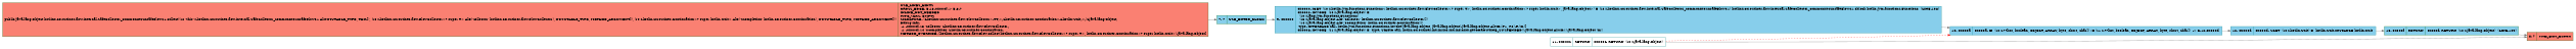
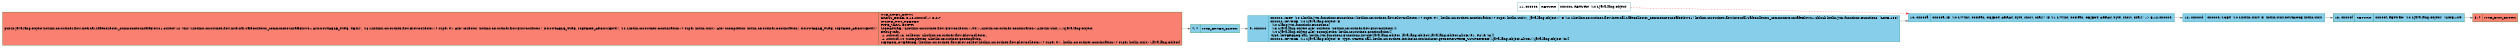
  digraph {
    rankdir=LR
    node [color=darkgreen fillcolor=skyblue shape=record style=filled]
    edge [color=gray40]
-   n1 [label="{7\:\ ?|USE_ENTER_BLOCK\l}"]
+   n1 [label="{7\:\ ?|MTH_ENTER_BLOCK\l}"]
    n2 [color=teal label="{9\:\ 0x0000|0x0000: IGET  (r0 I:kotlin.jvm.functions.Function2\<kotlinx.coroutines.flow.FlowCollector\<? super T\>, kotlin.coroutines.Continuation\<? super kotlin.Unit\>, java.lang.Object\>) = (r2 I:kotlinx.coroutines.flow.internal.SafeCollector_commonKt$unsafeFlow$1) kotlinx.coroutines.flow.internal.SafeCollector_commonKt$unsafeFlow$1.$block kotlin.jvm.functions.Function2  (LINE:108)\l0x0002: INVOKE  (r0 I:java.lang.Object) = \l  (r0 I:lang.jvm.functions.Function2)\l  (r3 I:java.lang.Object A[D('collector' kotlinx.coroutines.flow.FlowCollector)])\l  (r4 I:java.lang.Object A[D('$completion' kotlin.coroutines.Continuation)])\l type: INTERFACE call: kotlin.jvm.functions.Function2.invoke(java.lang.Object, java.lang.Object):java.lang.Object A[MD:(P1, P2):R (m)]\l0x0006: INVOKE  (r1 I:java.lang.Object) =  type: STATIC call: kotlin.coroutines.intrinsics.IntrinsicsKt.getCOROUTINE_SUSPENDED():java.lang.Object A[MD:():java.lang.Object (m)]\l}"]
    n3 [color=teal label="{10\:\ 0x000a|0x000a: IF  (r0 I:??[int, boolean, OBJECT, ARRAY, byte, short, char]) != (r1 I:??[int, boolean, OBJECT, ARRAY, byte, short, char])  \-\> B:12:0x000d \l}"]
    n4 [color=teal label="{12\:\ 0x000d|0x000d: SGET  (r0 I:kotlin.Unit) =  kotlin.Unit.INSTANCE kotlin.Unit \l}"]
    n5 [color=teal fillcolor=white label="{11\:\ 0x000c|RETURN\l|0x000c: RETURN  (r0 I:java.lang.Object) \l}"]
    n6 [fillcolor=salmon label="{8\:\ ?|MTH_EXIT_BLOCK\l}"]
    n7 [label="{13\:\ 0x000f|RETURN\l|0x000f: RETURN  (r0 I:java.lang.Object)  (LINE:109)\l}"]
    n8 [fillcolor=salmon label="{public java.lang.Object kotlinx.coroutines.flow.internal.SafeCollector_commonKt$unsafeFlow$1.collect((r2 'this' I:kotlinx.coroutines.flow.internal.SafeCollector_commonKt$unsafeFlow$1 A[IMMUTABLE_TYPE, THIS]), (r3 I:kotlinx.coroutines.flow.FlowCollector\<? super T\> A[D('collector' kotlinx.coroutines.flow.FlowCollector), IMMUTABLE_TYPE, METHOD_ARGUMENT]), (r4 I:kotlin.coroutines.Continuation\<? super kotlin.Unit\> A[D('$completion' kotlin.coroutines.Continuation), IMMUTABLE_TYPE, METHOD_ARGUMENT]))  | USE_LINES_HINTS\lCROSS_EDGE: B:13:0x000f \-\> B:8:?\lINLINE_NOT_NEEDED\lTYPE_VARS: EMPTY\lSIGNATURE: (Lkotlinx\/coroutines\/flow\/FlowCollector\<\-TT;\>;Lkotlin\/coroutines\/Continuation\<\-Lkotlin\/Unit;\>;)Ljava\/lang\/Object;\lDebug Info:\l  \-1 \-0x000f: r3 'collector' Lkotlinx\/coroutines\/flow\/FlowCollector;\l  \-1 \-0x000f: r4 '$completion' Lkotlin\/coroutines\/Continuation;\lMETHOD_OVERRIDE: [kotlinx.coroutines.flow.Flow.collect(kotlinx.coroutines.flow.FlowCollector\<? super T\>, kotlin.coroutines.Continuation\<? super kotlin.Unit\>):java.lang.Object]\l}"]
    n1 -> n2
    n2 -> n3
    n3 -> n4
    n4 -> n7
    n5 -> n3 [color=red style=dashed]
-   n5 -> n6
    n7 -> n6
    n8 -> n1
  }
